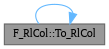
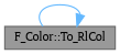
  digraph {
    rankdir=LR
    fontname="PT Serif"
-   n1 [color=gray40 fillcolor=grey60 fontcolor=black fontname="PT Serif" fontsize=10 height=0.2 label="F_RlCol::To_RlCol" shape=box style=filled width=0.4]
+   n1 [color=gray40 fillcolor=grey60 fontcolor=black fontname="PT Serif" fontsize=10 height=0.2 label="F_Color::To_RlCol" shape=box style=filled width=0.4]
    n1 -> n1 [color=steelblue1 fontname="PT Serif" fontsize=10 labelfontname=Helvetica labelfontsize=10 style=solid]
  }
